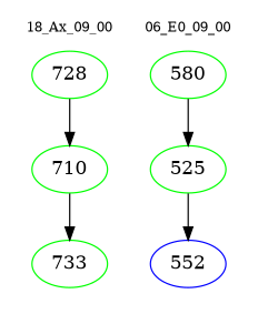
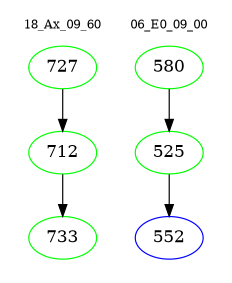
  digraph {
    node [color=green]
    edge [color=black]
-   n1 [label=728]
-   n2 [label=710]
+   n1 [label=727]
+   n2 [label=712]
    n3 [label=733]
    n4 [label=580]
    n5 [label=525]
    n6 [color=blue label=552]
    subgraph cluster_1 {
      color=white
      fontsize=10
-     label="18_Ax_09_00"
+     label="18_Ax_09_60"
      n1
      n2
      n3
    }
    subgraph cluster_2 {
      color=white
      fontsize=10
      label="06_E0_09_00"
      n4
      n5
      n6
    }
    n1 -> n2
    n2 -> n3
    n4 -> n5
    n5 -> n6
  }
